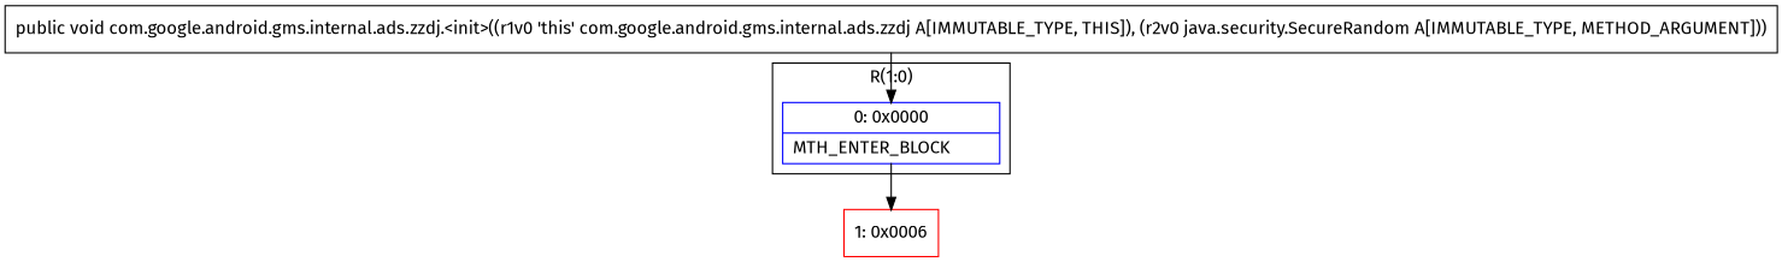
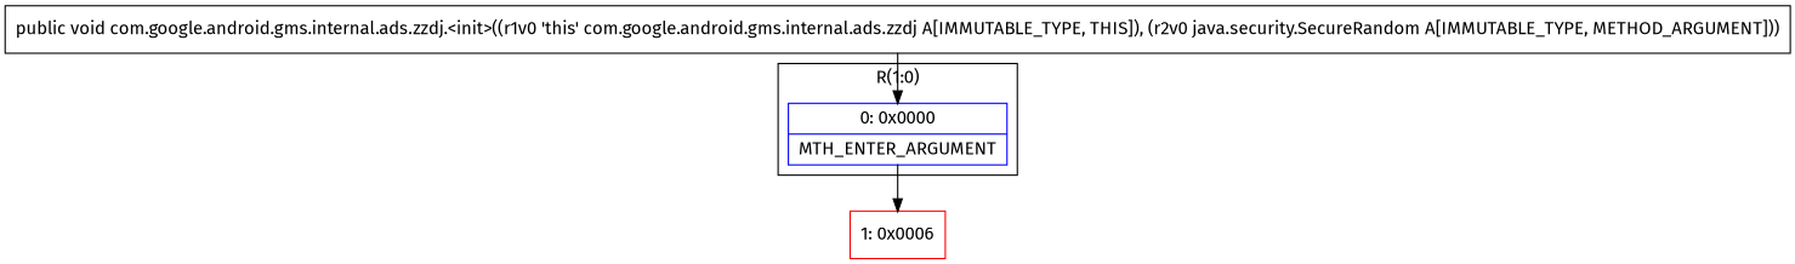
  digraph {
    fontname="Fira Sans"
    node [shape=record fontname="Fira Sans"]
    edge [fontname="Fira Sans"]
-   n1 [color=blue label="{0\:\ 0x0000|MTH_ENTER_BLOCK\l}"]
+   n1 [color=blue label="{0\:\ 0x0000|MTH_ENTER_ARGUMENT\l}"]
    n2 [color=red label="{1\:\ 0x0006}"]
    n3 [label="{public void com.google.android.gms.internal.ads.zzdj.\<init\>((r1v0 'this' com.google.android.gms.internal.ads.zzdj A[IMMUTABLE_TYPE, THIS]), (r2v0 java.security.SecureRandom A[IMMUTABLE_TYPE, METHOD_ARGUMENT])) }"]
    subgraph cluster_1 {
      label="R(1:0)"
      n1
    }
    n1 -> n2
    n3 -> n1
  }
